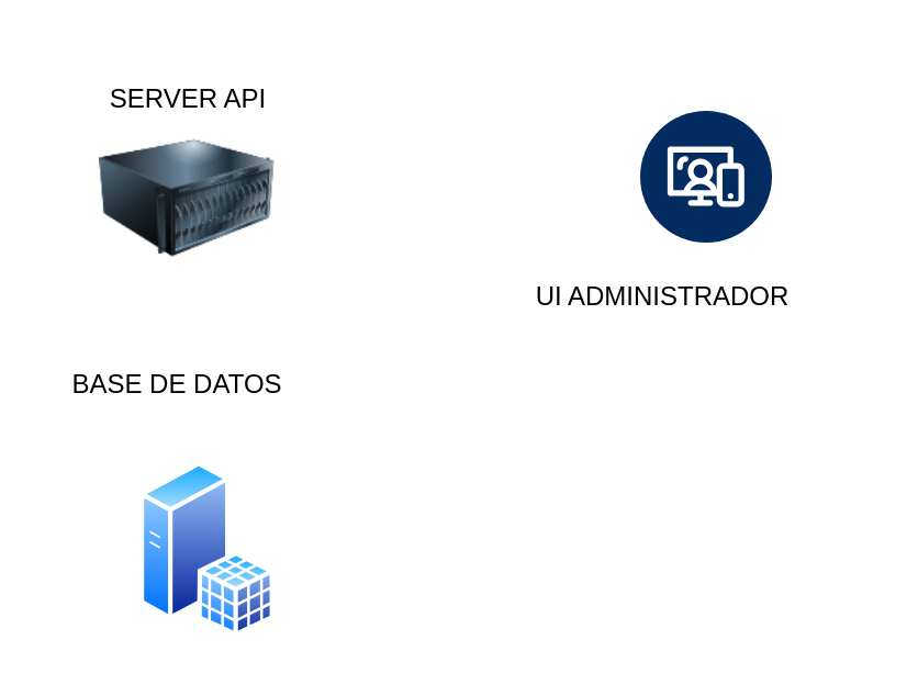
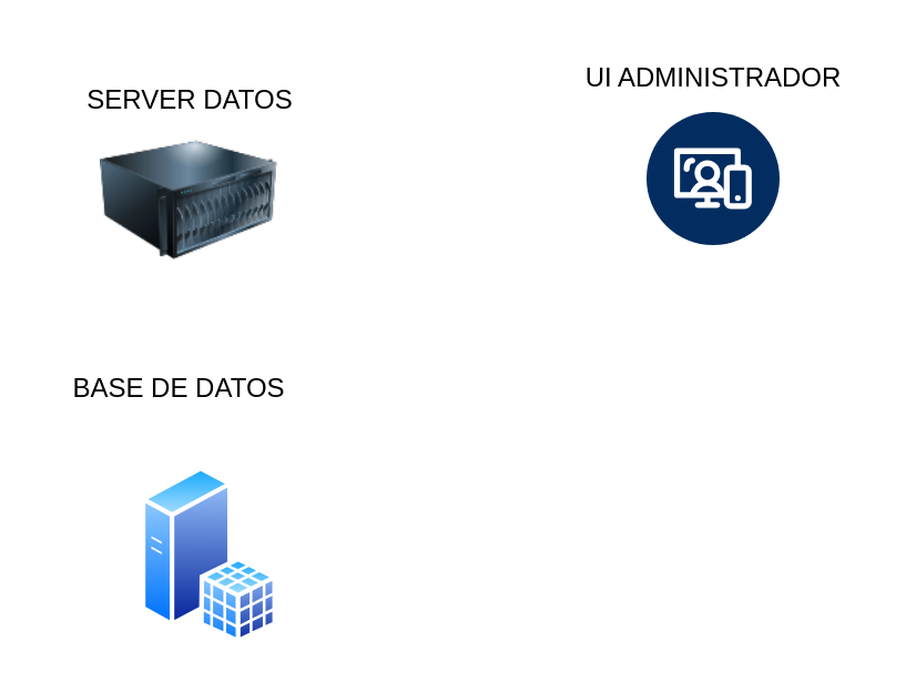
  <mxCell id="0" />
  <mxCell id="1" parent="0" />
  <mxCell id="2" value="" style="image;html=1;image=img/lib/clip_art/computers/Server_128x128.png" vertex="1" parent="1"><mxGeometry x="45" y="50" width="80" height="80" as="geometry" /></mxCell>
- <mxCell id="3" value="SERVER API" style="text;html=1;align=center;verticalAlign=middle;resizable=0;points=[];autosize=1;strokeColor=none;fillColor=none;" vertex="1" parent="1"><mxGeometry x="35" y="30" width="100" height="30" as="geometry" /></mxCell>
+ <mxCell id="3" value="SERVER DATOS" style="text;html=1;align=center;verticalAlign=middle;resizable=0;points=[];autosize=1;strokeColor=none;fillColor=none;" vertex="1" parent="1"><mxGeometry x="35" y="30" width="100" height="30" as="geometry" /></mxCell>
  <mxCell id="4" value="" style="verticalLabelPosition=bottom;aspect=fixed;html=1;shape=mxgraph.salesforce.web2;" vertex="1" parent="1"><mxGeometry x="291" y="50" width="60" height="60" as="geometry" /></mxCell>
- <mxCell id="5" value="UI ADMINISTRADOR" style="text;html=1;align=center;verticalAlign=middle;resizable=0;points=[];autosize=1;strokeColor=none;fillColor=none;" vertex="1" parent="1"><mxGeometry x="231" y="120" width="140" height="30" as="geometry" /></mxCell>
+ <mxCell id="5" value="UI ADMINISTRADOR" style="text;html=1;align=center;verticalAlign=middle;resizable=0;points=[];autosize=1;strokeColor=none;fillColor=none;" vertex="1" parent="1"><mxGeometry x="251" y="20" width="140" height="30" as="geometry" /></mxCell>
  <mxCell id="6" value="" style="image;aspect=fixed;perimeter=ellipsePerimeter;html=1;align=center;shadow=0;dashed=0;spacingTop=3;image=img/lib/active_directory/sql_server.svg;" vertex="1" parent="1"><mxGeometry x="63.4" y="210" width="61.6" height="80" as="geometry" /></mxCell>
  <mxCell id="7" value="&lt;div&gt;BASE DE DATOS&lt;/div&gt;" style="text;html=1;align=center;verticalAlign=middle;resizable=0;points=[];autosize=1;strokeColor=none;fillColor=none;" vertex="1" parent="1"><mxGeometry x="20" y="160" width="120" height="30" as="geometry" /></mxCell>
